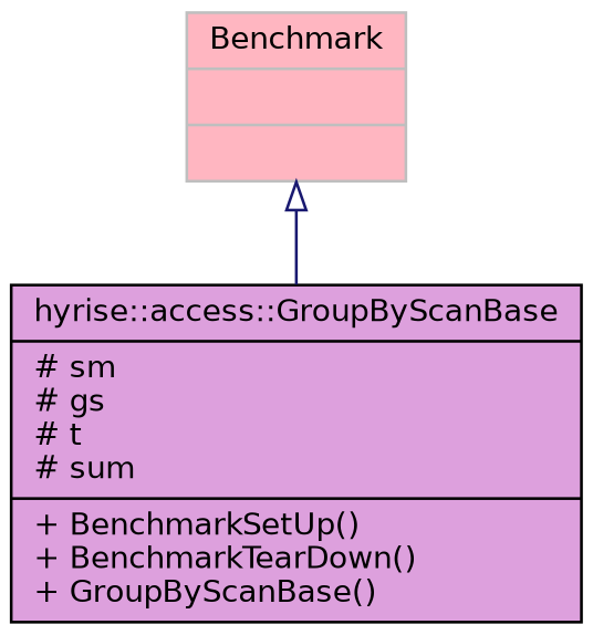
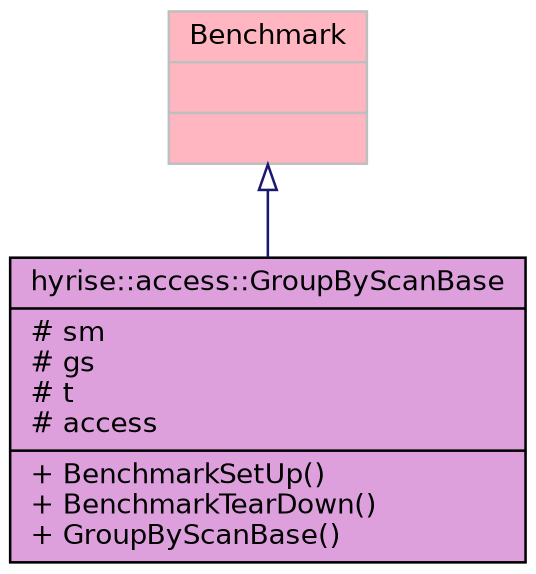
  digraph {
    node [fontname=Helvetica fontsize=11 shape=record style=filled]
-   n1 [color=black fillcolor=plum fontcolor=black height=0.2 label="{hyrise::access::GroupByScanBase\n|# sm\l# gs\l# t\l# sum\l|+ BenchmarkSetUp()\l+ BenchmarkTearDown()\l+ GroupByScanBase()\l}" width=0.4]
+   n1 [color=black fillcolor=plum fontcolor=black height=0.2 label="{hyrise::access::GroupByScanBase\n|# sm\l# gs\l# t\l# access\l|+ BenchmarkSetUp()\l+ BenchmarkTearDown()\l+ GroupByScanBase()\l}" width=0.4]
    n2 [color=grey75 fillcolor=lightpink height=0.2 label="{Benchmark\n||}" width=0.4]
    n2 -> n1 [arrowtail=onormal color=midnightblue dir=back fontname=Helvetica fontsize=11 labelfontname=Helvetica labelfontsize=11 style=solid]
  }
